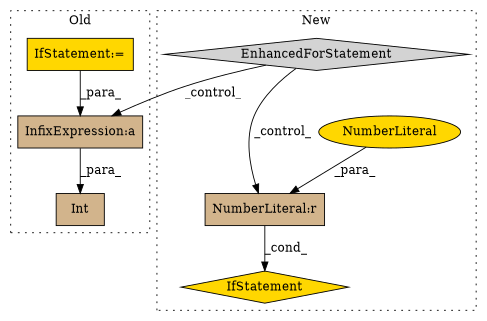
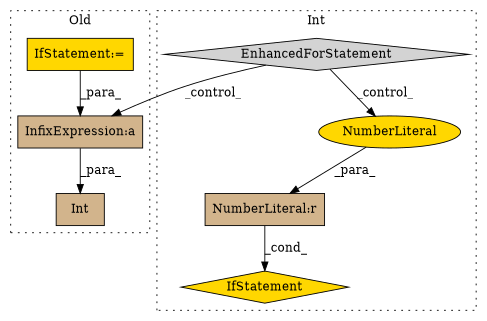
  digraph {
    node [a=27 fillcolor=tan shape=box style=filled]
    n1 [a=32 l="4,1" label=Int s="1564,1588"]
    n2 [l=3 label="InfixExpression:a" s=1572]
    n3 [a=7 fillcolor=gold l=21 label="IfStatement:=" s=1493]
    n4 [a=25 fillcolor=gold l="4,2" label=IfStatement s="1145,1160" shape=diamond]
    n5 [a=70 fillcolor=lightgrey l="57,2" label=EnhancedForStatement s="1000,1082" shape=diamond]
    n6 [l=4 label="NumberLiteral:r" s=1155]
    n7 [a=34 fillcolor=gold l=1 label=NumberLiteral s=1159 shape=ellipse]
    subgraph cluster_1 {
      label=Old
      style=dotted
      n1
      n2
      n3
    }
    subgraph cluster_2 {
-     label=New
+     label=Int
      style=dotted
      n4
      n5
      n6
      n7
    }
    n2 -> n1 [label=_para_]
    n3 -> n2 [label=_para_]
    n5 -> n2 [label=_control_]
-   n5 -> n6 [label=_control_]
+   n5 -> n7 [label=_control_]
    n6 -> n4 [label=_cond_]
    n7 -> n6 [label=_para_]
  }
